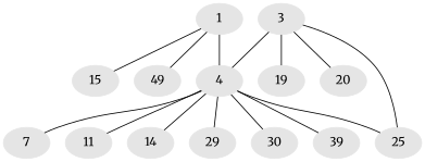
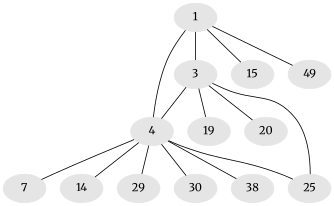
  graph {
    fontname=Merriweather
    node [color=gray90 fontname=Merriweather style=filled]
    edge [fontname=Merriweather]
    1 [super="+2+6"]
    3 [super="+4"]
    n3 [label=4 super="+10+8+22"]
    15
    49
    19 [super="+39+47+43"]
    20 [super="+35+48"]
    25 [super="+28"]
    7
-   11 [super="+44"]
    14 [super="+16+33+36"]
    29
    30
-   38 [label=39]
+   38
+   1 -- 3 [weight=2]
    1 -- n3 [weight=3]
    1 -- 15
    1 -- 49
    3 -- n3 [weight=3]
    3 -- 19
    3 -- 20
    3 -- 25
    n3 -- 25
    n3 -- 7
-   n3 -- 11
    n3 -- 14
    n3 -- 29
    n3 -- 30
    n3 -- 38
  }
